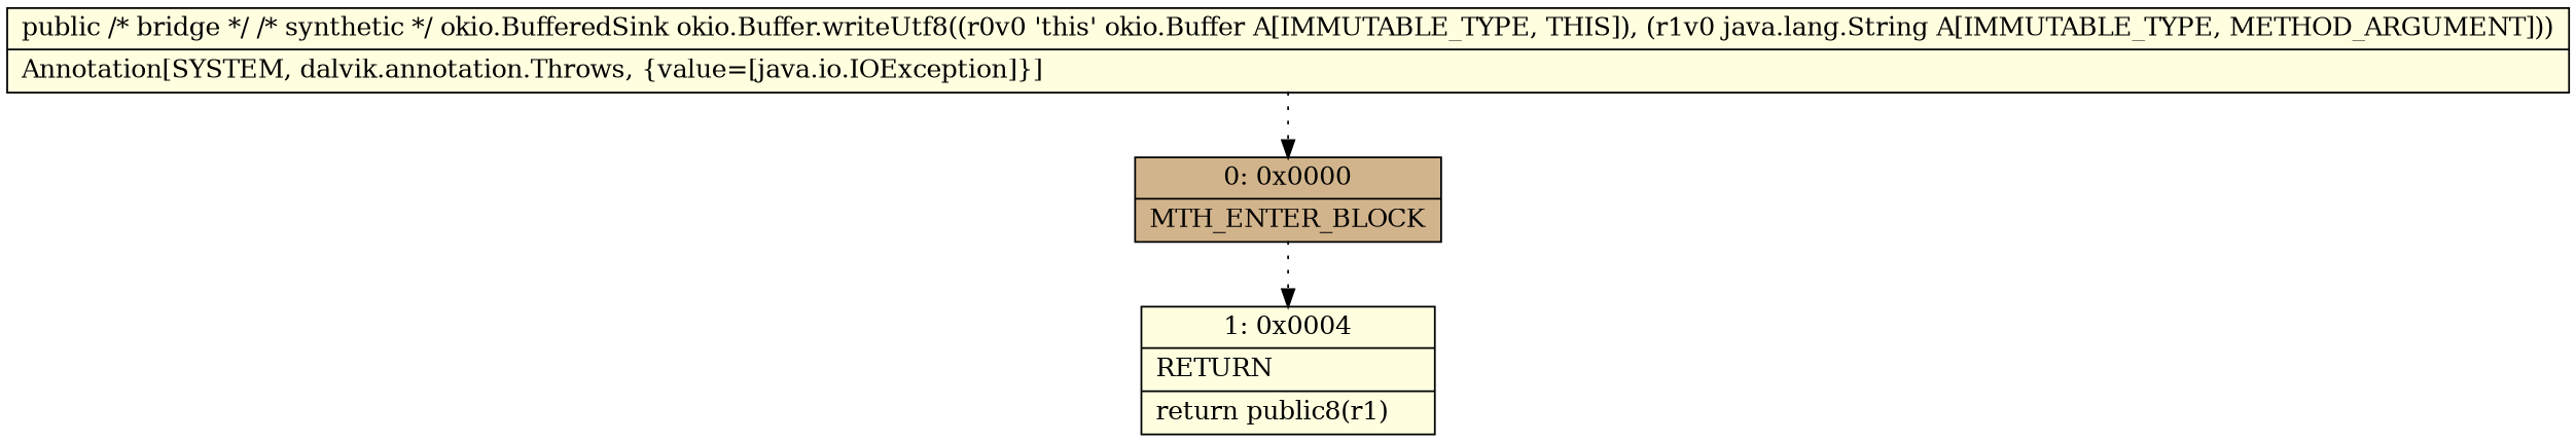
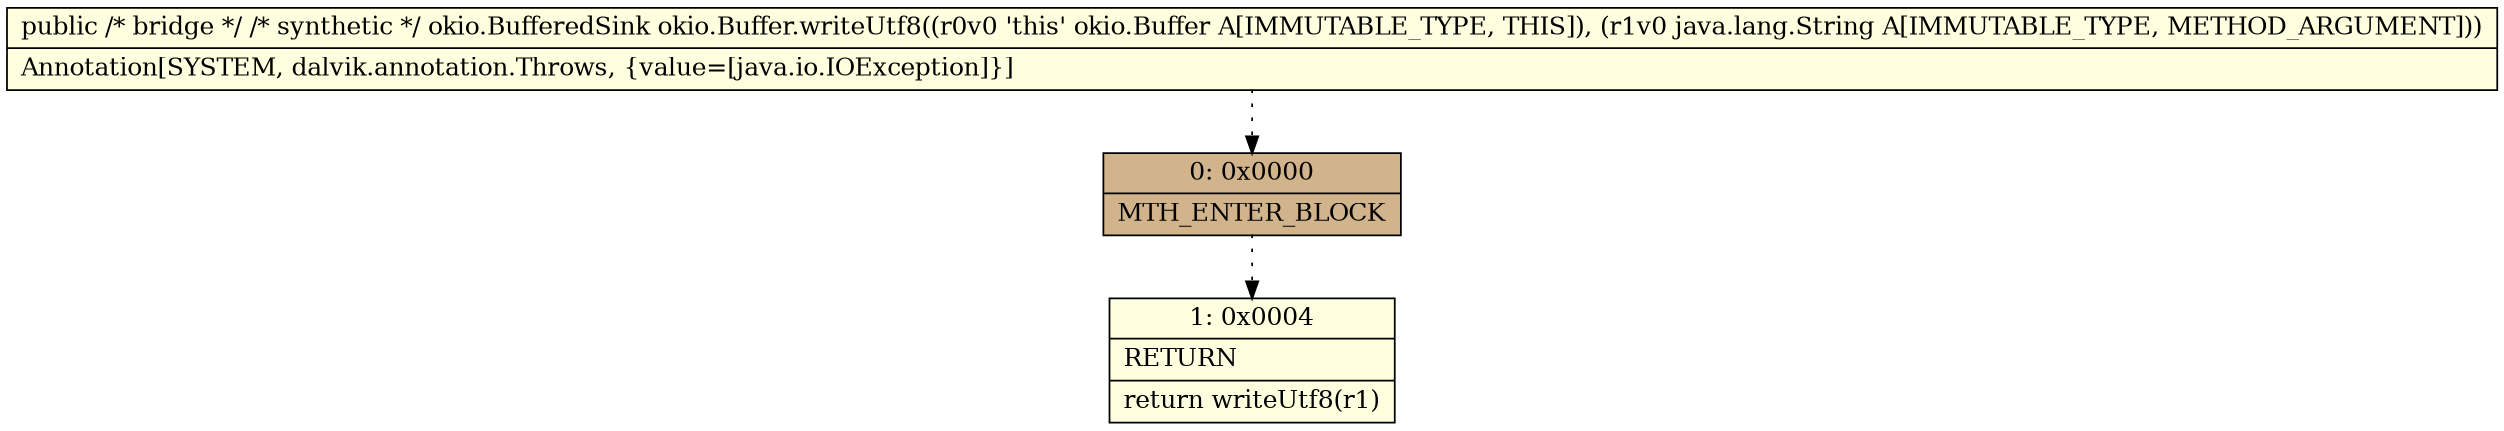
  digraph {
    fontname="DejaVu Serif"
    node [shape=record style=filled fillcolor=lightyellow fontname="DejaVu Serif"]
    edge [style=dotted fontname="DejaVu Serif"]
    n1 [label="{0\:\ 0x0000|MTH_ENTER_BLOCK\l}" fillcolor=tan]
-   n2 [label="{1\:\ 0x0004|RETURN\l|return public8(r1)\l}"]
+   n2 [label="{1\:\ 0x0004|RETURN\l|return writeUtf8(r1)\l}"]
    n3 [label="{public \/* bridge *\/ \/* synthetic *\/ okio.BufferedSink okio.Buffer.writeUtf8((r0v0 'this' okio.Buffer A[IMMUTABLE_TYPE, THIS]), (r1v0 java.lang.String A[IMMUTABLE_TYPE, METHOD_ARGUMENT]))  | Annotation[SYSTEM, dalvik.annotation.Throws, \{value=[java.io.IOException]\}]\l}"]
    n1 -> n2
    n3 -> n1
  }
